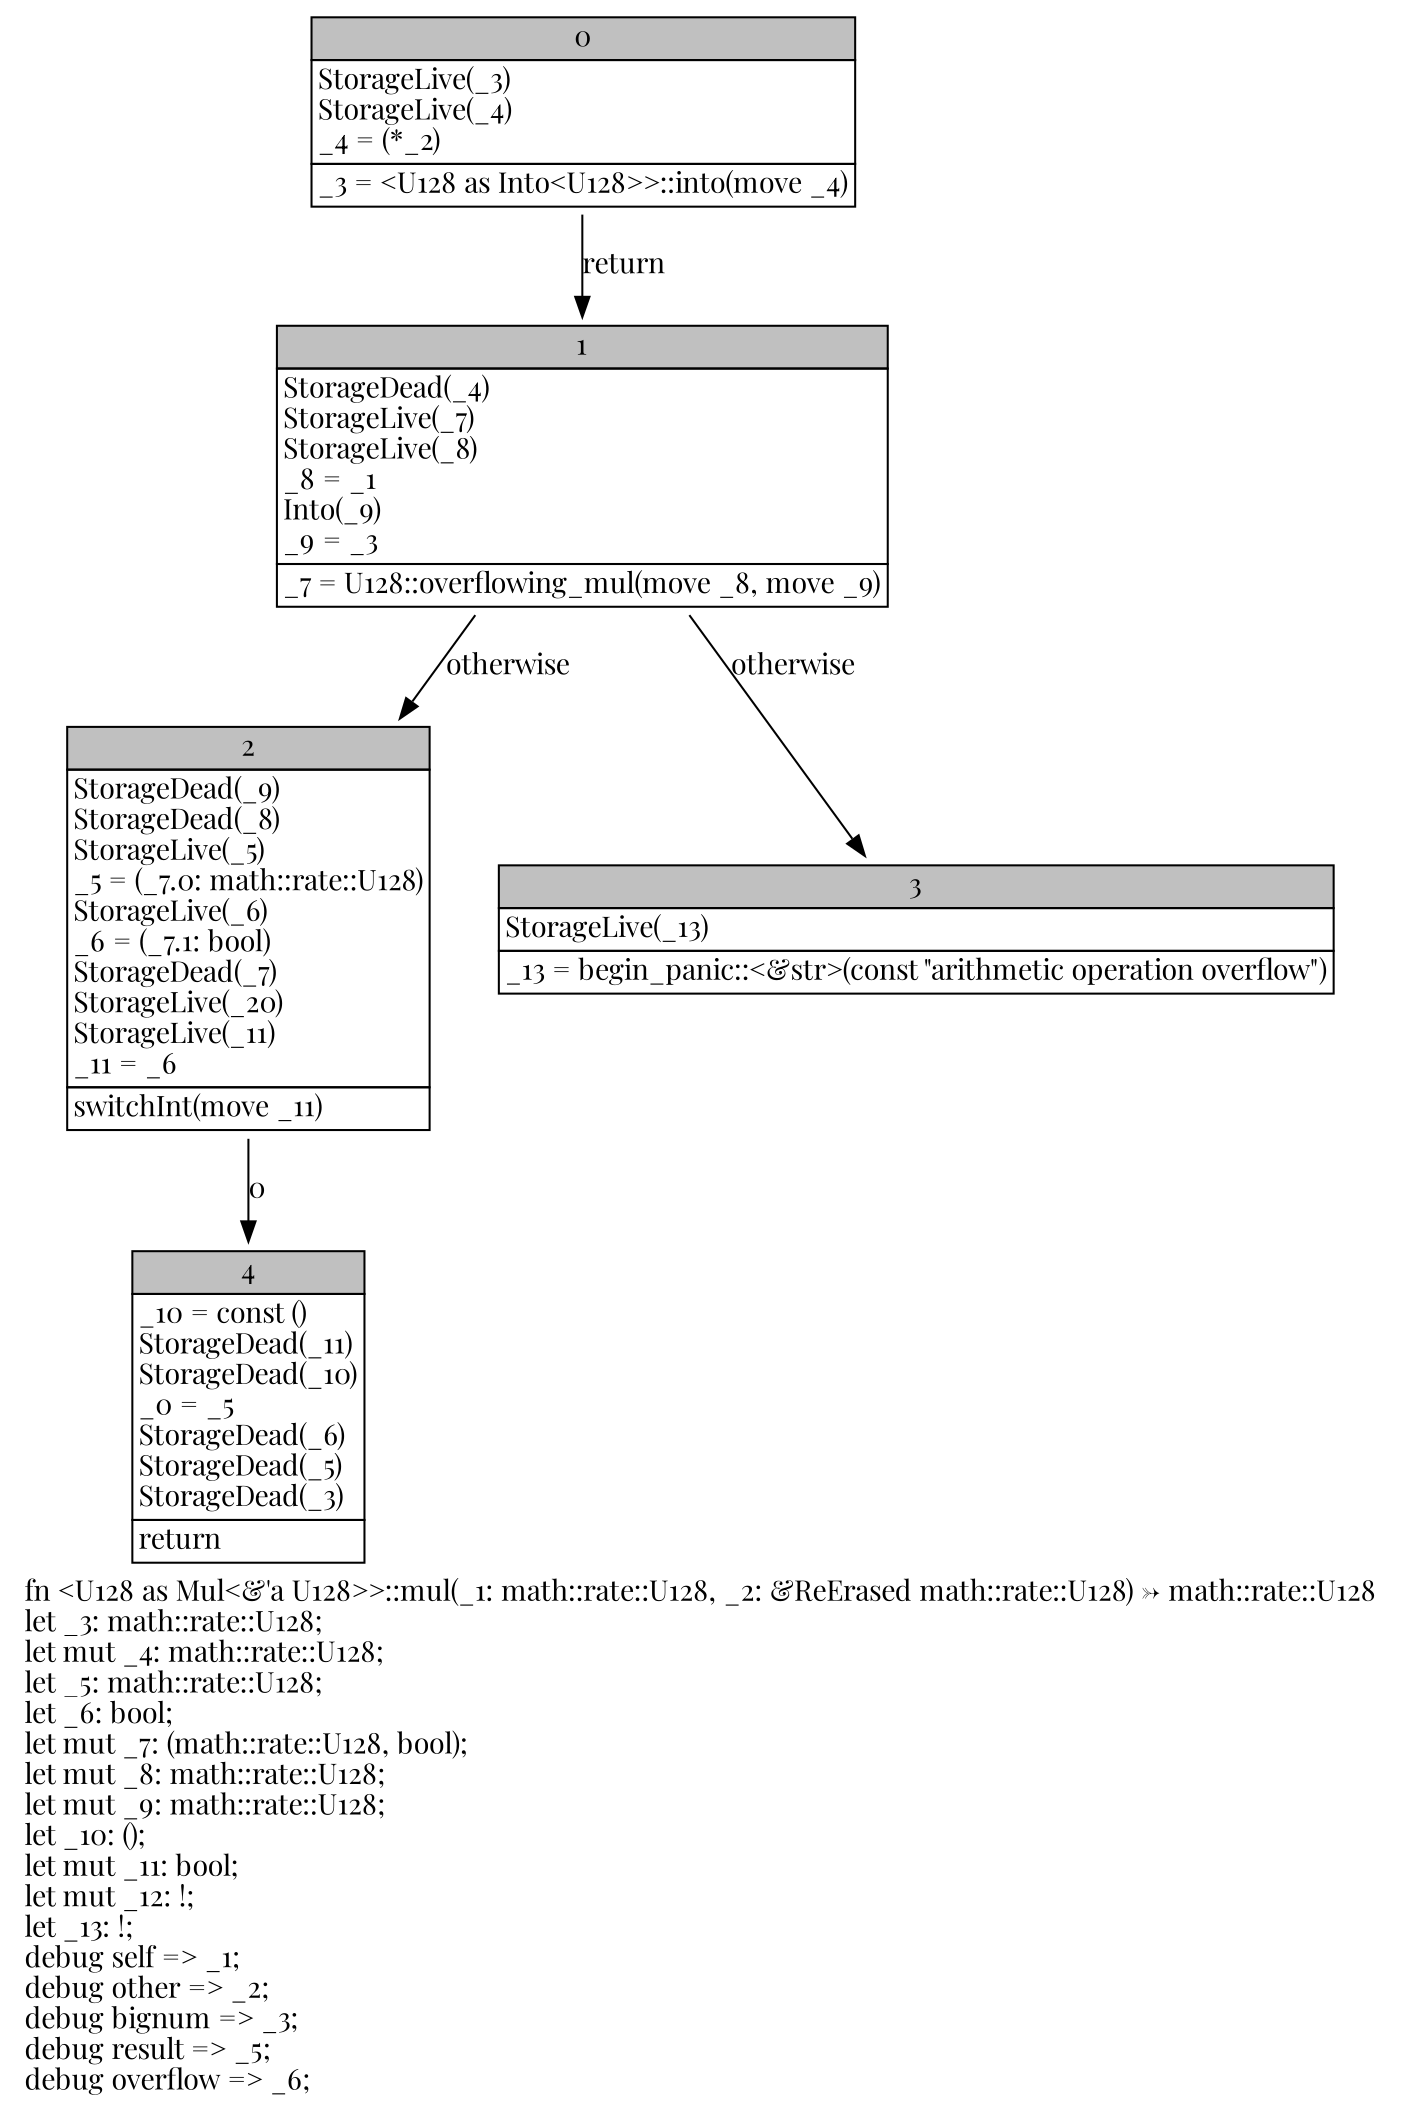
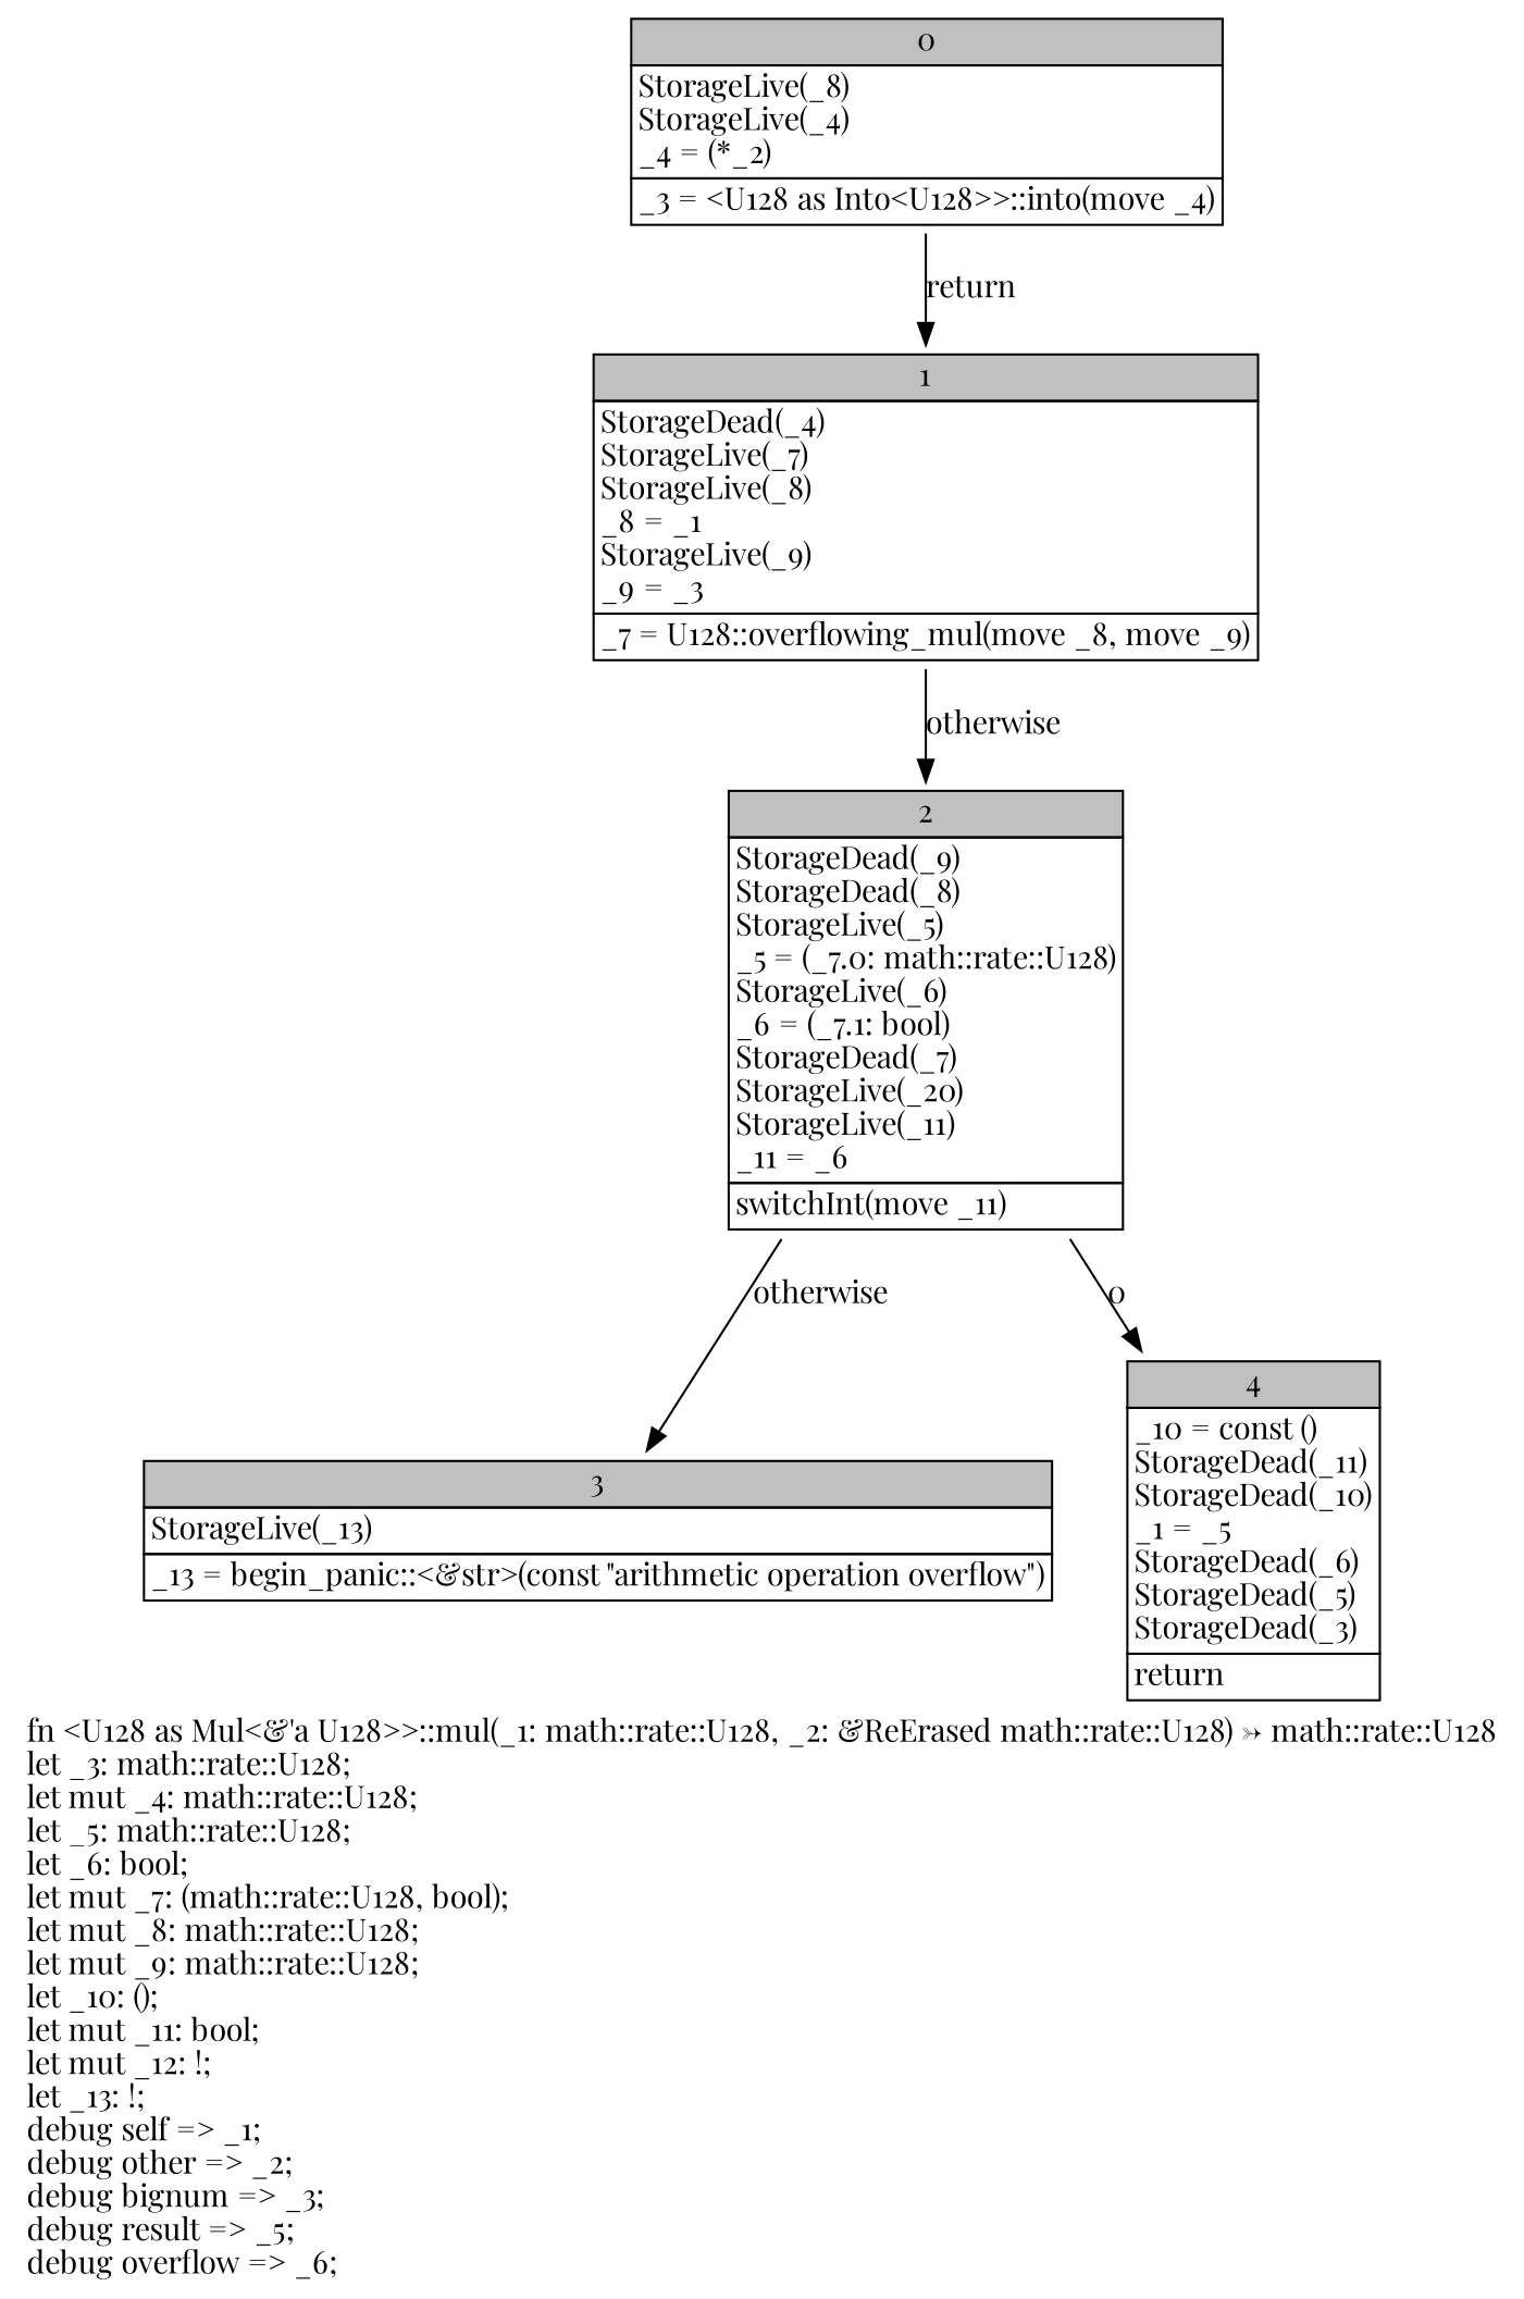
  digraph {
    fontname="Playfair Display"
    label=<fn &lt;U128 as Mul&lt;&amp;'a U128&gt;&gt;::mul(_1: math::rate::U128, _2: &amp;ReErased math::rate::U128) -&gt; math::rate::U128<br align="left"/>let _3: math::rate::U128;<br align="left"/>let mut _4: math::rate::U128;<br align="left"/>let _5: math::rate::U128;<br align="left"/>let _6: bool;<br align="left"/>let mut _7: (math::rate::U128, bool);<br align="left"/>let mut _8: math::rate::U128;<br align="left"/>let mut _9: math::rate::U128;<br align="left"/>let _10: ();<br align="left"/>let mut _11: bool;<br align="left"/>let mut _12: !;<br align="left"/>let _13: !;<br align="left"/>debug self =&gt; _1;<br align="left"/>debug other =&gt; _2;<br align="left"/>debug bignum =&gt; _3;<br align="left"/>debug result =&gt; _5;<br align="left"/>debug overflow =&gt; _6;<br align="left"/>>
    node [fontname="Playfair Display" shape=none]
    edge [fontname="Playfair Display"]
-   n1 [label=<<table border="0" cellborder="1" cellspacing="0"><tr><td bgcolor="gray" align="center" colspan="1">0</td></tr><tr><td align="left" balign="left">StorageLive(_3)<br/>StorageLive(_4)<br/>_4 = (*_2)<br/></td></tr><tr><td align="left">_3 = &lt;U128 as Into&lt;U128&gt;&gt;::into(move _4)</td></tr></table>>]
-   n2 [label=<<table border="0" cellborder="1" cellspacing="0"><tr><td bgcolor="gray" align="center" colspan="1">1</td></tr><tr><td align="left" balign="left">StorageDead(_4)<br/>StorageLive(_7)<br/>StorageLive(_8)<br/>_8 = _1<br/>Into(_9)<br/>_9 = _3<br/></td></tr><tr><td align="left">_7 = U128::overflowing_mul(move _8, move _9)</td></tr></table>>]
+   n1 [label=<<table border="0" cellborder="1" cellspacing="0"><tr><td bgcolor="gray" align="center" colspan="1">0</td></tr><tr><td align="left" balign="left">StorageLive(_8)<br/>StorageLive(_4)<br/>_4 = (*_2)<br/></td></tr><tr><td align="left">_3 = &lt;U128 as Into&lt;U128&gt;&gt;::into(move _4)</td></tr></table>>]
+   n2 [label=<<table border="0" cellborder="1" cellspacing="0"><tr><td bgcolor="gray" align="center" colspan="1">1</td></tr><tr><td align="left" balign="left">StorageDead(_4)<br/>StorageLive(_7)<br/>StorageLive(_8)<br/>_8 = _1<br/>StorageLive(_9)<br/>_9 = _3<br/></td></tr><tr><td align="left">_7 = U128::overflowing_mul(move _8, move _9)</td></tr></table>>]
    n3 [label=<<table border="0" cellborder="1" cellspacing="0"><tr><td bgcolor="gray" align="center" colspan="1">2</td></tr><tr><td align="left" balign="left">StorageDead(_9)<br/>StorageDead(_8)<br/>StorageLive(_5)<br/>_5 = (_7.0: math::rate::U128)<br/>StorageLive(_6)<br/>_6 = (_7.1: bool)<br/>StorageDead(_7)<br/>StorageLive(_20)<br/>StorageLive(_11)<br/>_11 = _6<br/></td></tr><tr><td align="left">switchInt(move _11)</td></tr></table>>]
    n4 [label=<<table border="0" cellborder="1" cellspacing="0"><tr><td bgcolor="gray" align="center" colspan="1">3</td></tr><tr><td align="left" balign="left">StorageLive(_13)<br/></td></tr><tr><td align="left">_13 = begin_panic::&lt;&amp;str&gt;(const &quot;arithmetic operation overflow&quot;)</td></tr></table>>]
-   n5 [label=<<table border="0" cellborder="1" cellspacing="0"><tr><td bgcolor="gray" align="center" colspan="1">4</td></tr><tr><td align="left" balign="left">_10 = const ()<br/>StorageDead(_11)<br/>StorageDead(_10)<br/>_0 = _5<br/>StorageDead(_6)<br/>StorageDead(_5)<br/>StorageDead(_3)<br/></td></tr><tr><td align="left">return</td></tr></table>>]
+   n5 [label=<<table border="0" cellborder="1" cellspacing="0"><tr><td bgcolor="gray" align="center" colspan="1">4</td></tr><tr><td align="left" balign="left">_10 = const ()<br/>StorageDead(_11)<br/>StorageDead(_10)<br/>_1 = _5<br/>StorageDead(_6)<br/>StorageDead(_5)<br/>StorageDead(_3)<br/></td></tr><tr><td align="left">return</td></tr></table>>]
    n1 -> n2 [label=return]
    n2 -> n3 [label=otherwise]
-   n2 -> n4 [label=otherwise]
+   n3 -> n4 [label=otherwise]
    n3 -> n5 [label=0]
  }
